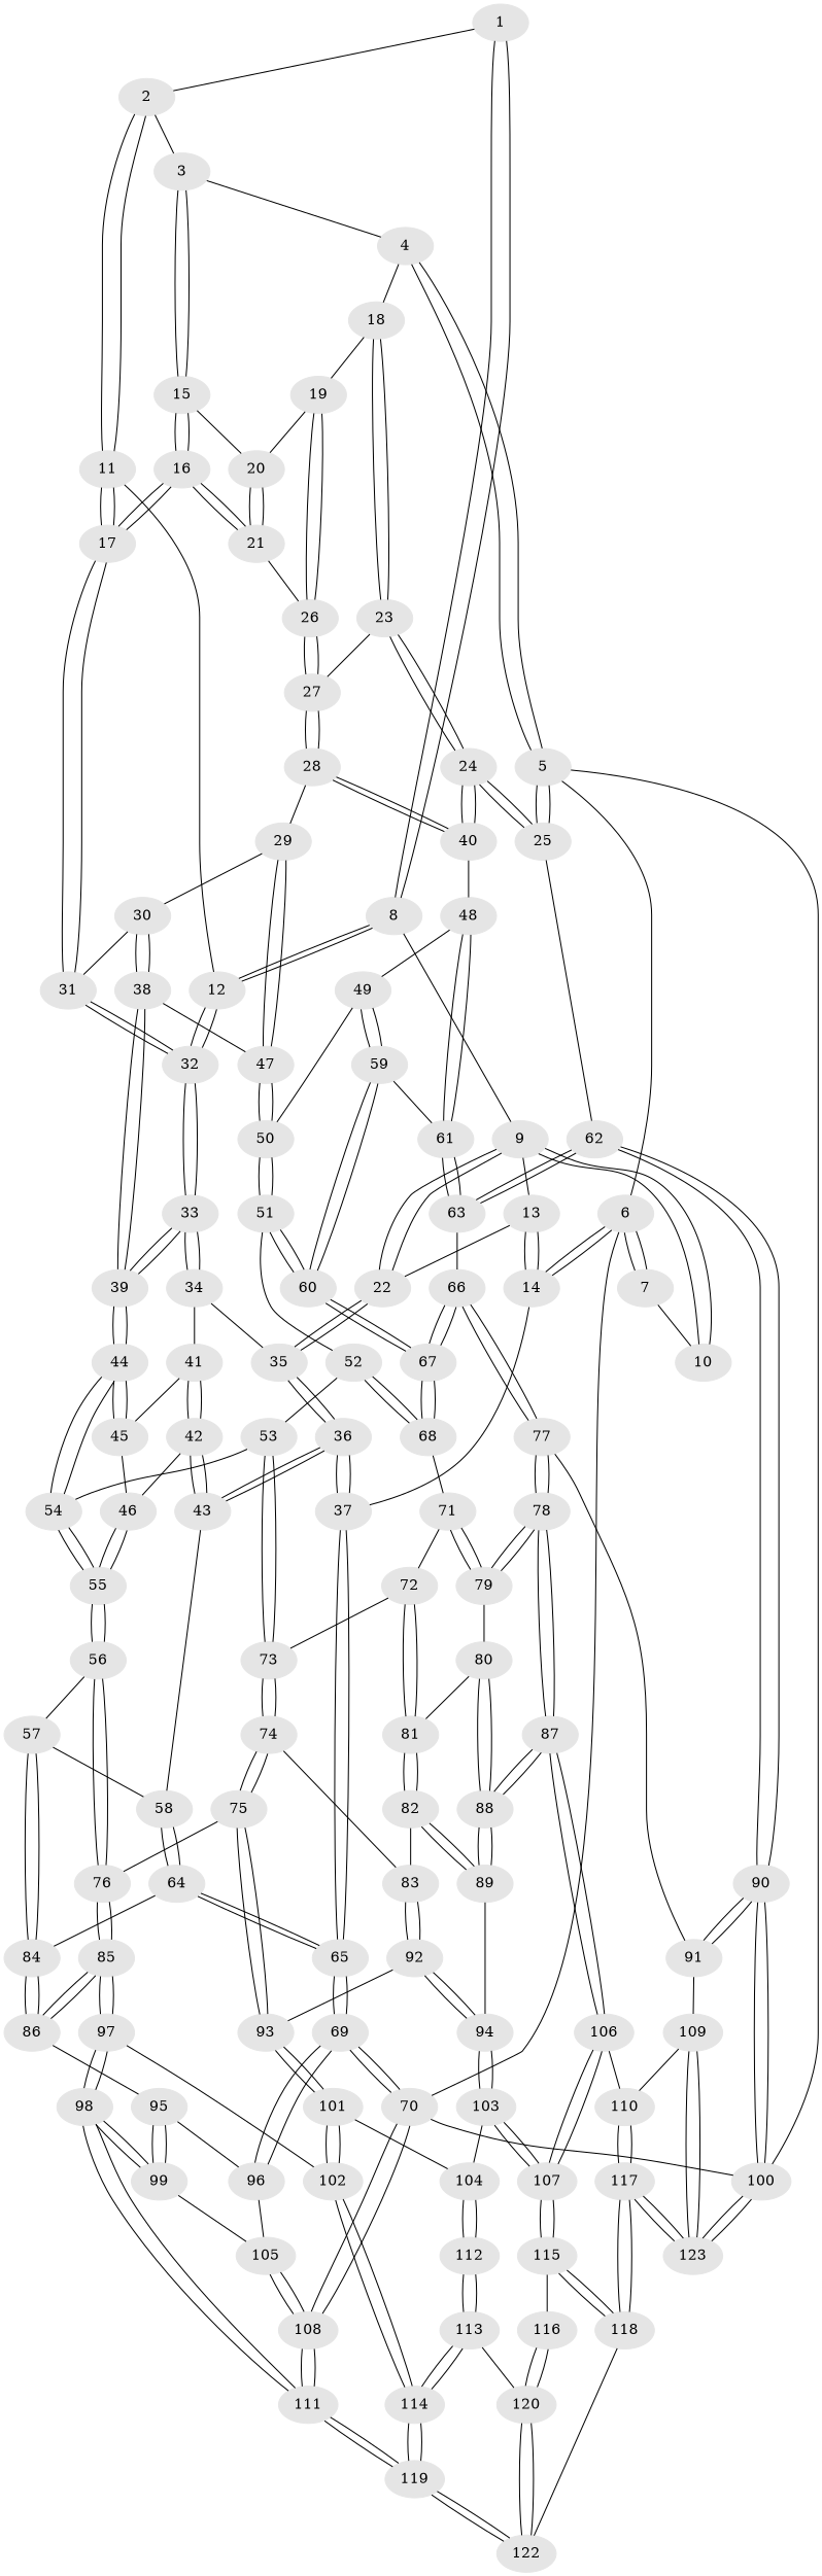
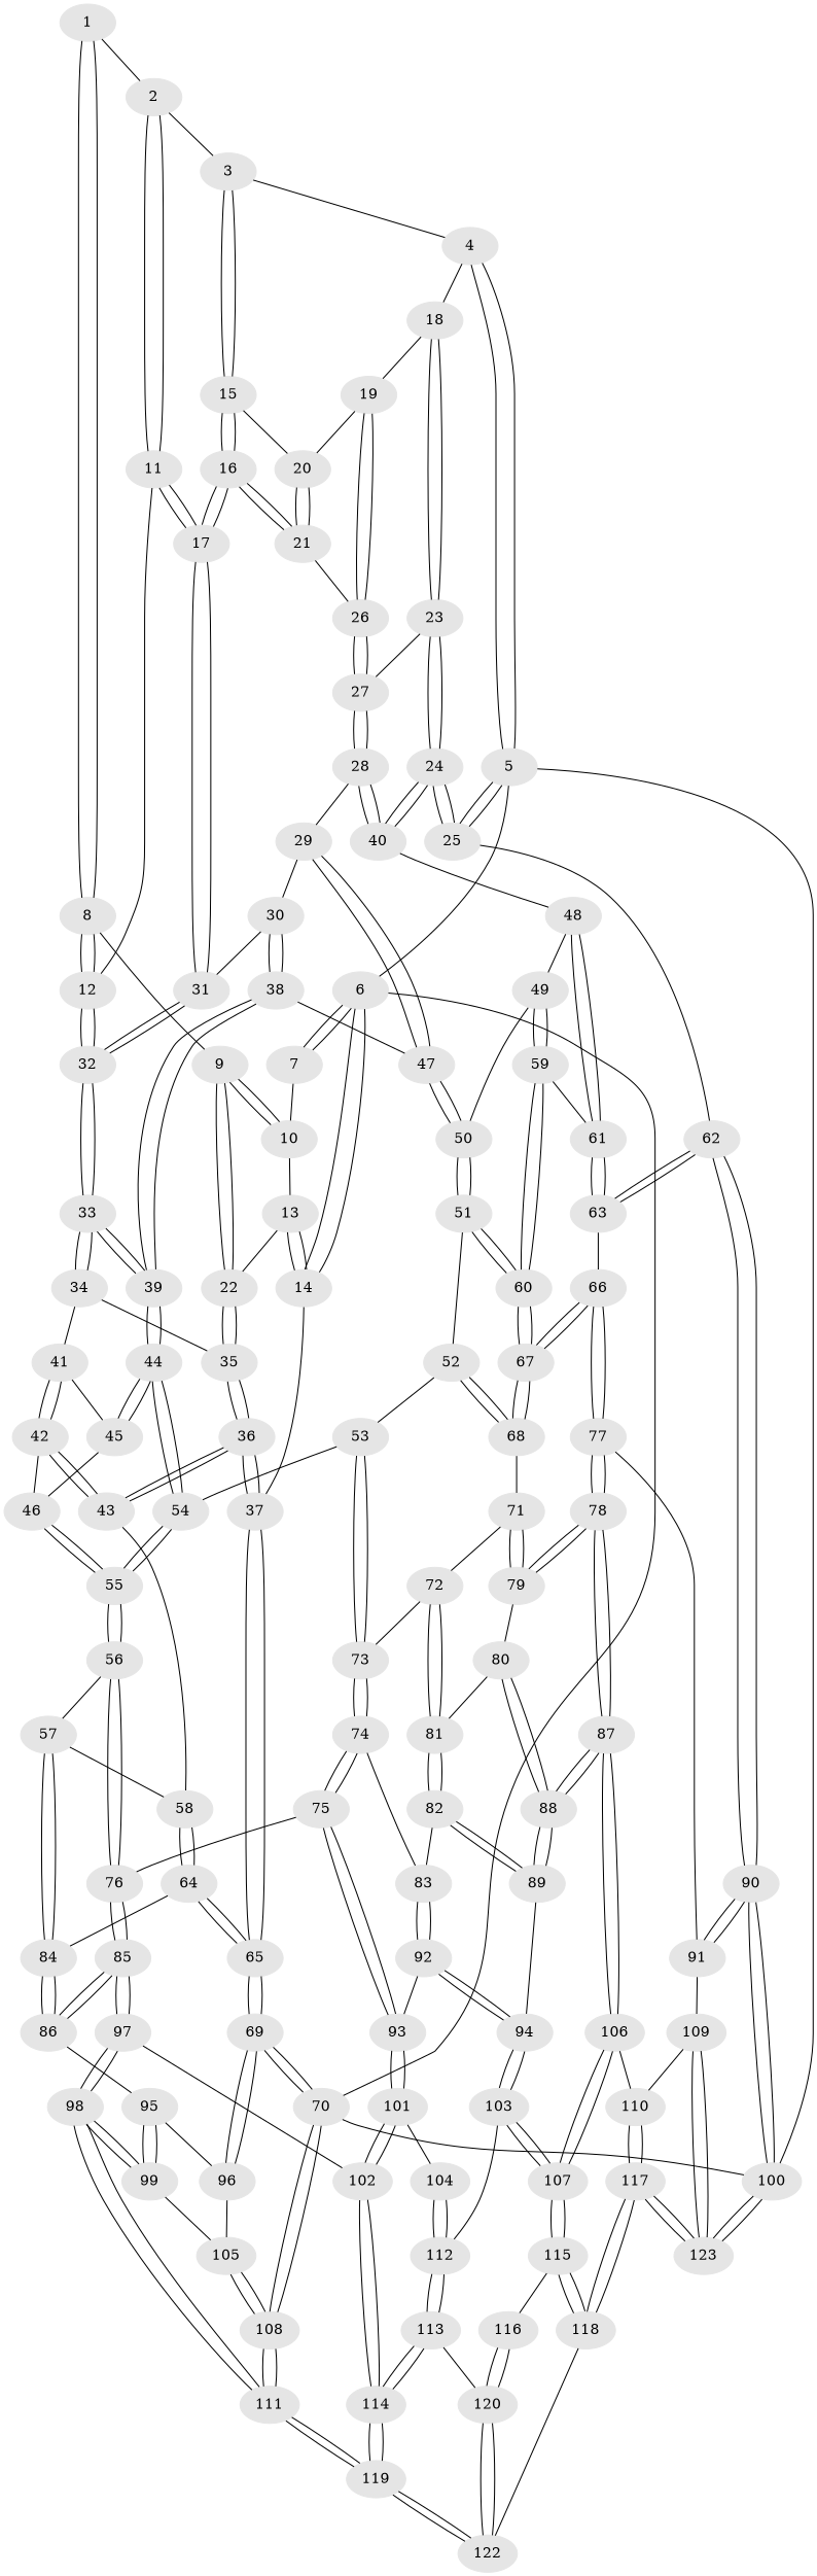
  graph {
    node [color=gray90 style=filled]
    1
    2
    8
    3
    11
    9
    12
    4
    15
    17
    5
    18
    16
    20
    6
    25
    100
    19
    23
    7
    14
    70
    62
    n24 [label=123]
    10
    37
    108
    13
    22
    32
    35
    31
    33
    65
    21
    26
    24
    27
    36
    40
    28
    48
    63
    90
    29
    30
    47
    38
    50
    39
    34
    41
    44
    42
    45
    43
    58
    69
    54
    49
    61
    46
    55
    64
    56
    51
    59
    60
    52
    53
    68
    67
    73
    71
    74
    57
    76
    84
    85
    86
    66
    91
    77
    96
    78
    72
    79
    105
    111
    81
    80
    82
    75
    83
    93
    92
    101
    97
    87
    109
    88
    106
    89
    94
    95
    98
    102
    99
    107
    110
    103
    104
    114
    119
    112
    115
    113
    117
    116
    118
    122
    120
    1 -- 2
    1 -- 8
    1 -- 8
    2 -- 3
    2 -- 11
    2 -- 11
    8 -- 9
    8 -- 12
    8 -- 12
    3 -- 4
    3 -- 15
    3 -- 15
    11 -- 12
    11 -- 17
    11 -- 17
    9 -- 10
    9 -- 10
    9 -- 22
    9 -- 22
    12 -- 32
    12 -- 32
    4 -- 5
    4 -- 5
    4 -- 18
    15 -- 16
    15 -- 16
    15 -- 20
    17 -- 31
    17 -- 31
    5 -- 6
    5 -- 25
    5 -- 25
    5 -- 100
    18 -- 19
    18 -- 23
    18 -- 23
    16 -- 17
    16 -- 17
    16 -- 21
    16 -- 21
    20 -- 21
    20 -- 21
    6 -- 7
    6 -- 7
    6 -- 14
    6 -- 14
    6 -- 70
    25 -- 62
    100 -- n24
    100 -- n24
    19 -- 20
    19 -- 26
    19 -- 26
    23 -- 24
    23 -- 24
    23 -- 27
    7 -- 10
    14 -- 37
    70 -- 100
    70 -- 108
    70 -- 108
    62 -- 63
    62 -- 63
    62 -- 90
    62 -- 90
-   9 -- 13
+   10 -- 13
    37 -- 65
    37 -- 65
    108 -- 111
    108 -- 111
    13 -- 14
    13 -- 14
    13 -- 22
    22 -- 35
    22 -- 35
    32 -- 33
    32 -- 33
    35 -- 36
    35 -- 36
    31 -- 32
    31 -- 32
    33 -- 39
    33 -- 39
    33 -- 34
    33 -- 34
    65 -- 69
    65 -- 69
    21 -- 26
    26 -- 27
    26 -- 27
    24 -- 25
    24 -- 25
    24 -- 40
    24 -- 40
    27 -- 28
    27 -- 28
    36 -- 37
    36 -- 37
    36 -- 43
    36 -- 43
    40 -- 48
    28 -- 40
    28 -- 40
    28 -- 29
    48 -- 49
    48 -- 61
    48 -- 61
    63 -- 66
    90 -- 100
    90 -- 100
    90 -- 91
    90 -- 91
    29 -- 30
    29 -- 47
    29 -- 47
    30 -- 31
    30 -- 38
    30 -- 38
    47 -- 50
    47 -- 50
    38 -- 47
    38 -- 39
    38 -- 39
    50 -- 51
    50 -- 51
    39 -- 44
    39 -- 44
    34 -- 35
    34 -- 41
    41 -- 42
    41 -- 42
    41 -- 45
    44 -- 45
    44 -- 45
    44 -- 54
    44 -- 54
    42 -- 43
    42 -- 43
    42 -- 46
    45 -- 46
    43 -- 58
    58 -- 64
    58 -- 64
    69 -- 70
    69 -- 70
    69 -- 96
    69 -- 96
    54 -- 55
    54 -- 55
    49 -- 50
    49 -- 59
    49 -- 59
    61 -- 63
    61 -- 63
    46 -- 55
    46 -- 55
    55 -- 56
    55 -- 56
    64 -- 65
    64 -- 65
    64 -- 84
    56 -- 57
    56 -- 76
    56 -- 76
    51 -- 60
    51 -- 60
    51 -- 52
    59 -- 61
    59 -- 60
    59 -- 60
    60 -- 67
    60 -- 67
    52 -- 53
    52 -- 68
    52 -- 68
    53 -- 54
    53 -- 73
    53 -- 73
    68 -- 71
    67 -- 68
    67 -- 68
    73 -- 74
    73 -- 74
    71 -- 72
    71 -- 79
    71 -- 79
    74 -- 75
    74 -- 75
    74 -- 83
    57 -- 58
    57 -- 84
    57 -- 84
    76 -- 85
    76 -- 85
    84 -- 86
    84 -- 86
    85 -- 86
    85 -- 86
    85 -- 97
    85 -- 97
    86 -- 95
    66 -- 67
    66 -- 67
    66 -- 77
    66 -- 77
    91 -- 109
    77 -- 91
    77 -- 78
    77 -- 78
    96 -- 105
    78 -- 79
    78 -- 79
    78 -- 87
    78 -- 87
    72 -- 73
    72 -- 81
    72 -- 81
    79 -- 80
    105 -- 108
    105 -- 108
    111 -- 119
    111 -- 119
    81 -- 82
    81 -- 82
    80 -- 81
    80 -- 88
    80 -- 88
    82 -- 83
    82 -- 89
    82 -- 89
    75 -- 76
    75 -- 93
    75 -- 93
    83 -- 92
    83 -- 92
    93 -- 101
    93 -- 101
    92 -- 93
    92 -- 94
    92 -- 94
    101 -- 102
    101 -- 102
    101 -- 104
    97 -- 98
    97 -- 98
    97 -- 102
    87 -- 88
    87 -- 88
    87 -- 106
    87 -- 106
    109 -- n24
    109 -- n24
    109 -- 110
    88 -- 89
    88 -- 89
    106 -- 107
    106 -- 107
    106 -- 110
    89 -- 94
    94 -- 103
    94 -- 103
    95 -- 96
    95 -- 99
    95 -- 99
    98 -- 111
    98 -- 111
    98 -- 99
    98 -- 99
    102 -- 114
    102 -- 114
    99 -- 105
    107 -- 115
    107 -- 115
    110 -- 117
    110 -- 117
    103 -- 107
    103 -- 107
-   103 -- 104
+   103 -- 112
    104 -- 112
    104 -- 112
    114 -- 119
    114 -- 119
    119 -- 122
    119 -- 122
    112 -- 113
    112 -- 113
    115 -- 116
    115 -- 118
    115 -- 118
    113 -- 114
    113 -- 114
    113 -- 120
    117 -- n24
    117 -- n24
    117 -- 118
    117 -- 118
    116 -- 120
    116 -- 120
    118 -- 122
    120 -- 122
    120 -- 122
  }
